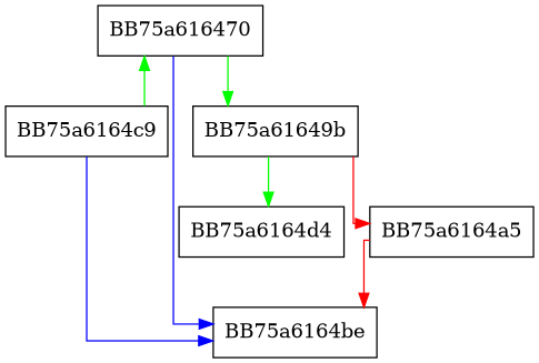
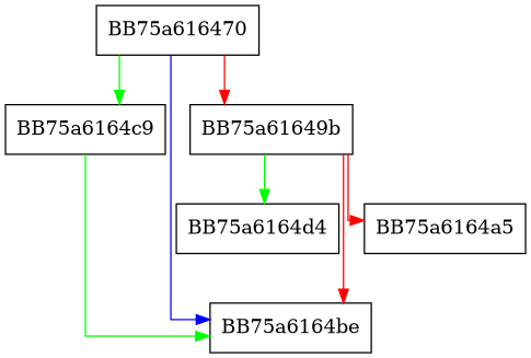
  digraph {
    splines=ortho
    node [shape=box]
    edge [color=red]
    BB75a616470
    BB75a6164c9
    BB75a61649b
    BB75a6164be
    BB75a6164d4
    BB75a6164a5
-   BB75a6164c9 -> BB75a616470 [color=green]
-   BB75a616470 -> BB75a61649b [color=green]
+   BB75a616470 -> BB75a6164c9 [color=green]
+   BB75a616470 -> BB75a61649b
    BB75a616470 -> BB75a6164be [color=blue]
-   BB75a6164c9 -> BB75a6164be [color=blue]
+   BB75a6164c9 -> BB75a6164be [color=green]
    BB75a61649b -> BB75a6164d4 [color=green]
    BB75a61649b -> BB75a6164a5
-   BB75a6164a5 -> BB75a6164be
+   BB75a61649b -> BB75a6164be
  }
